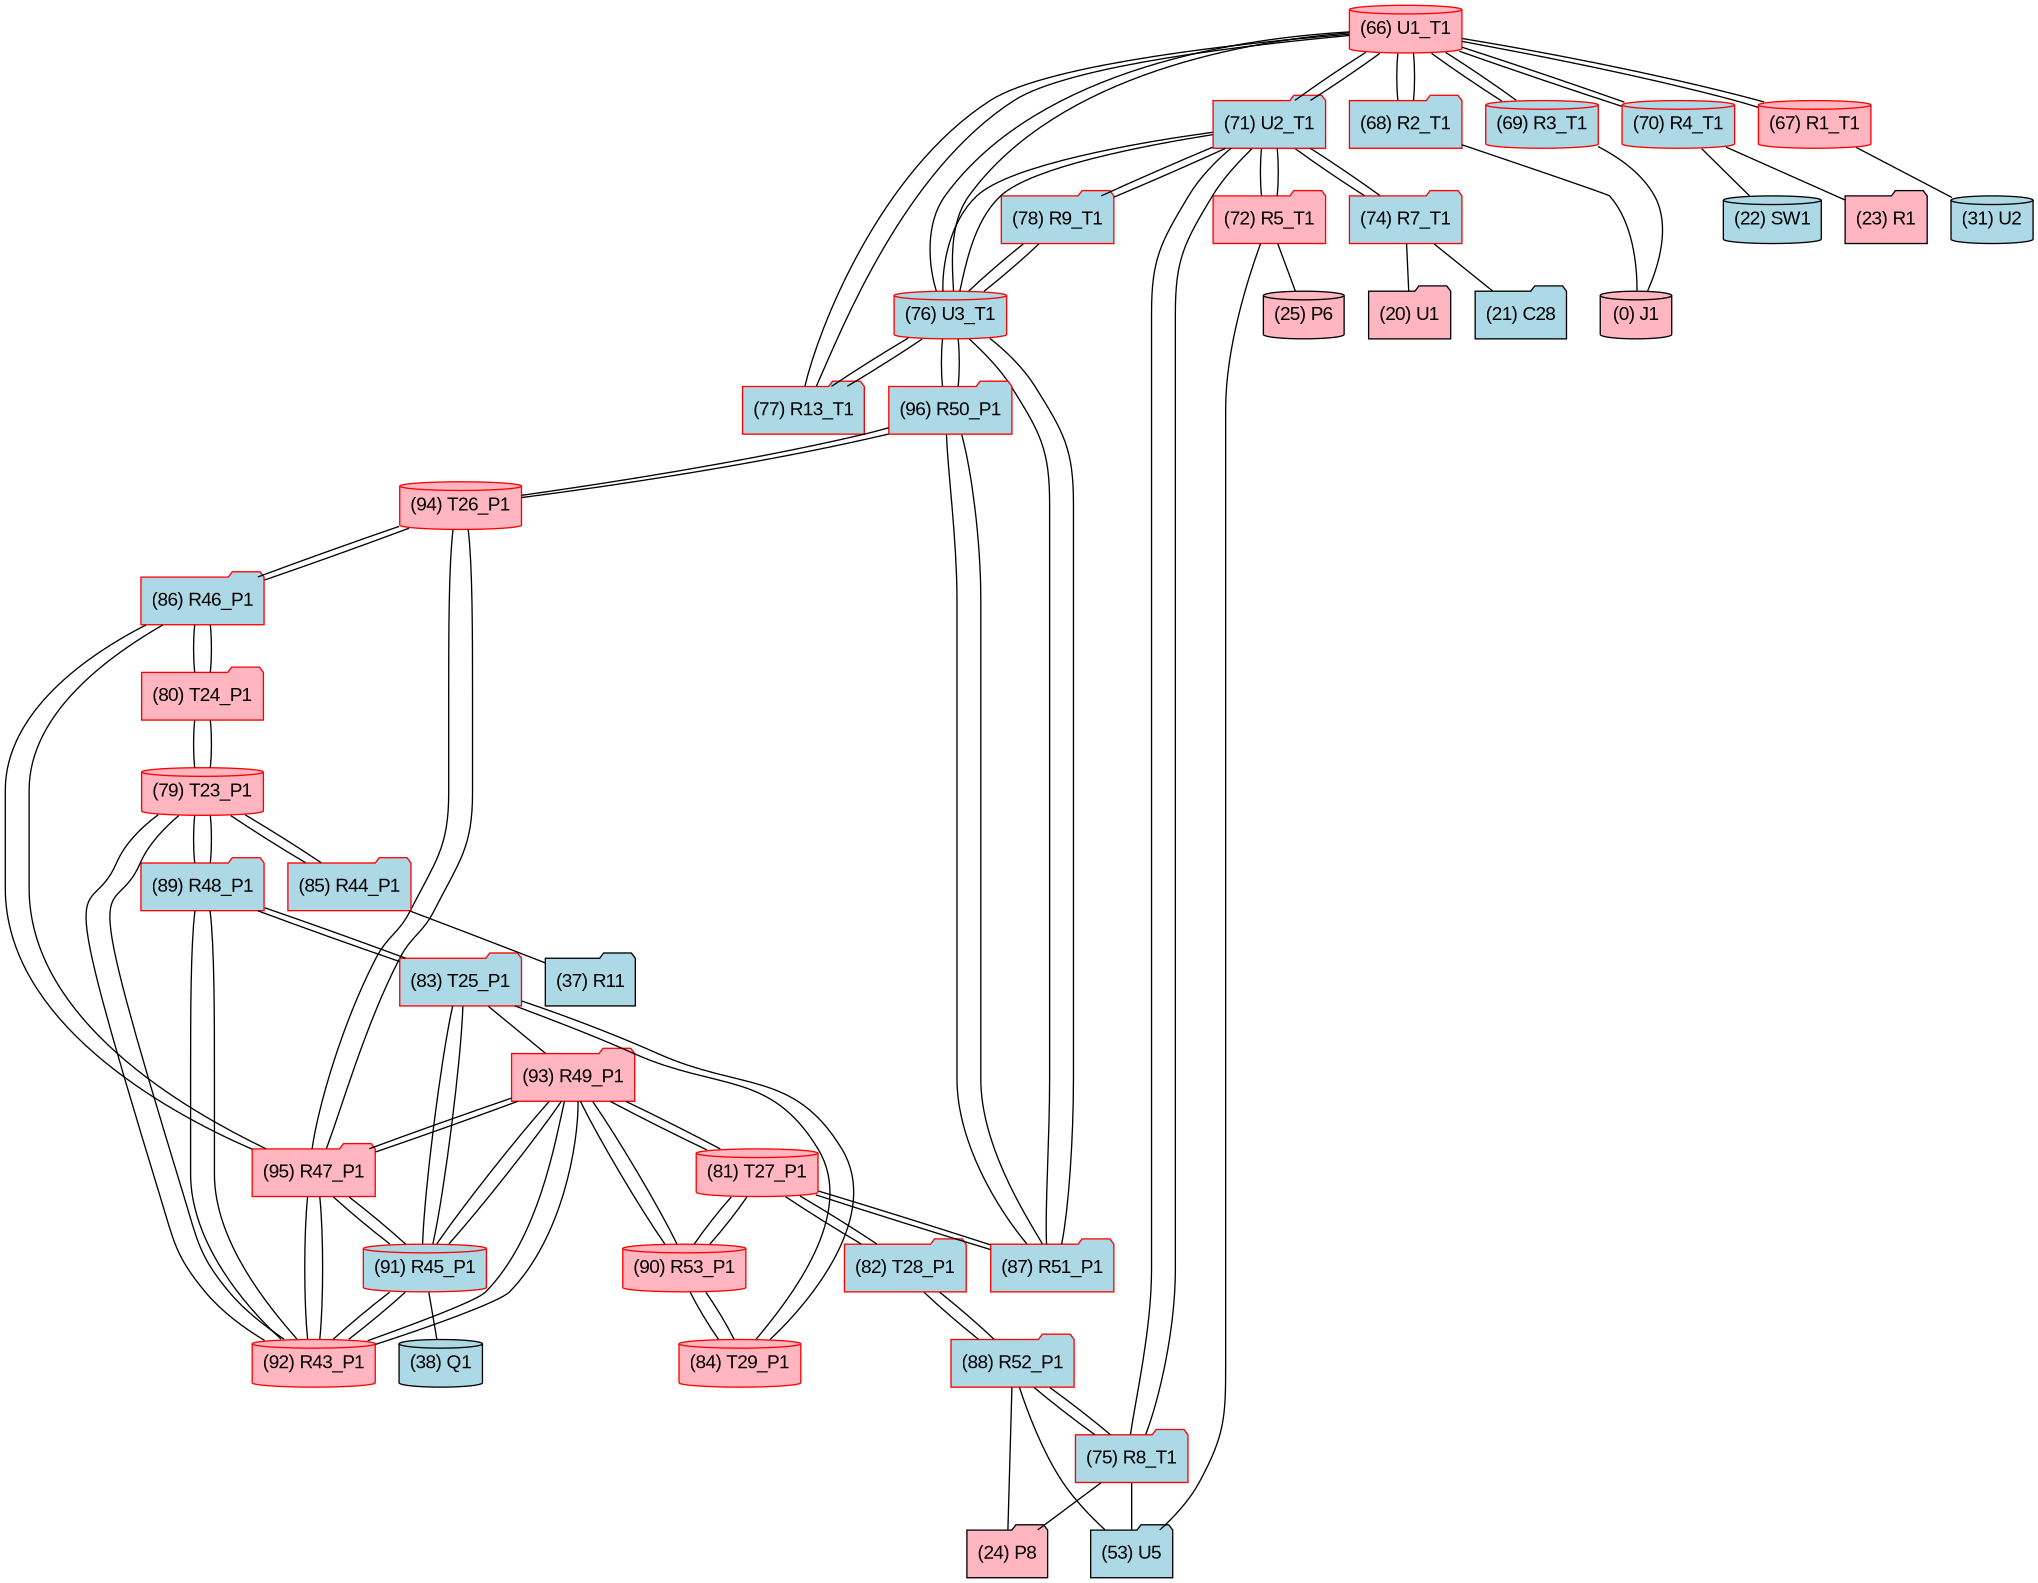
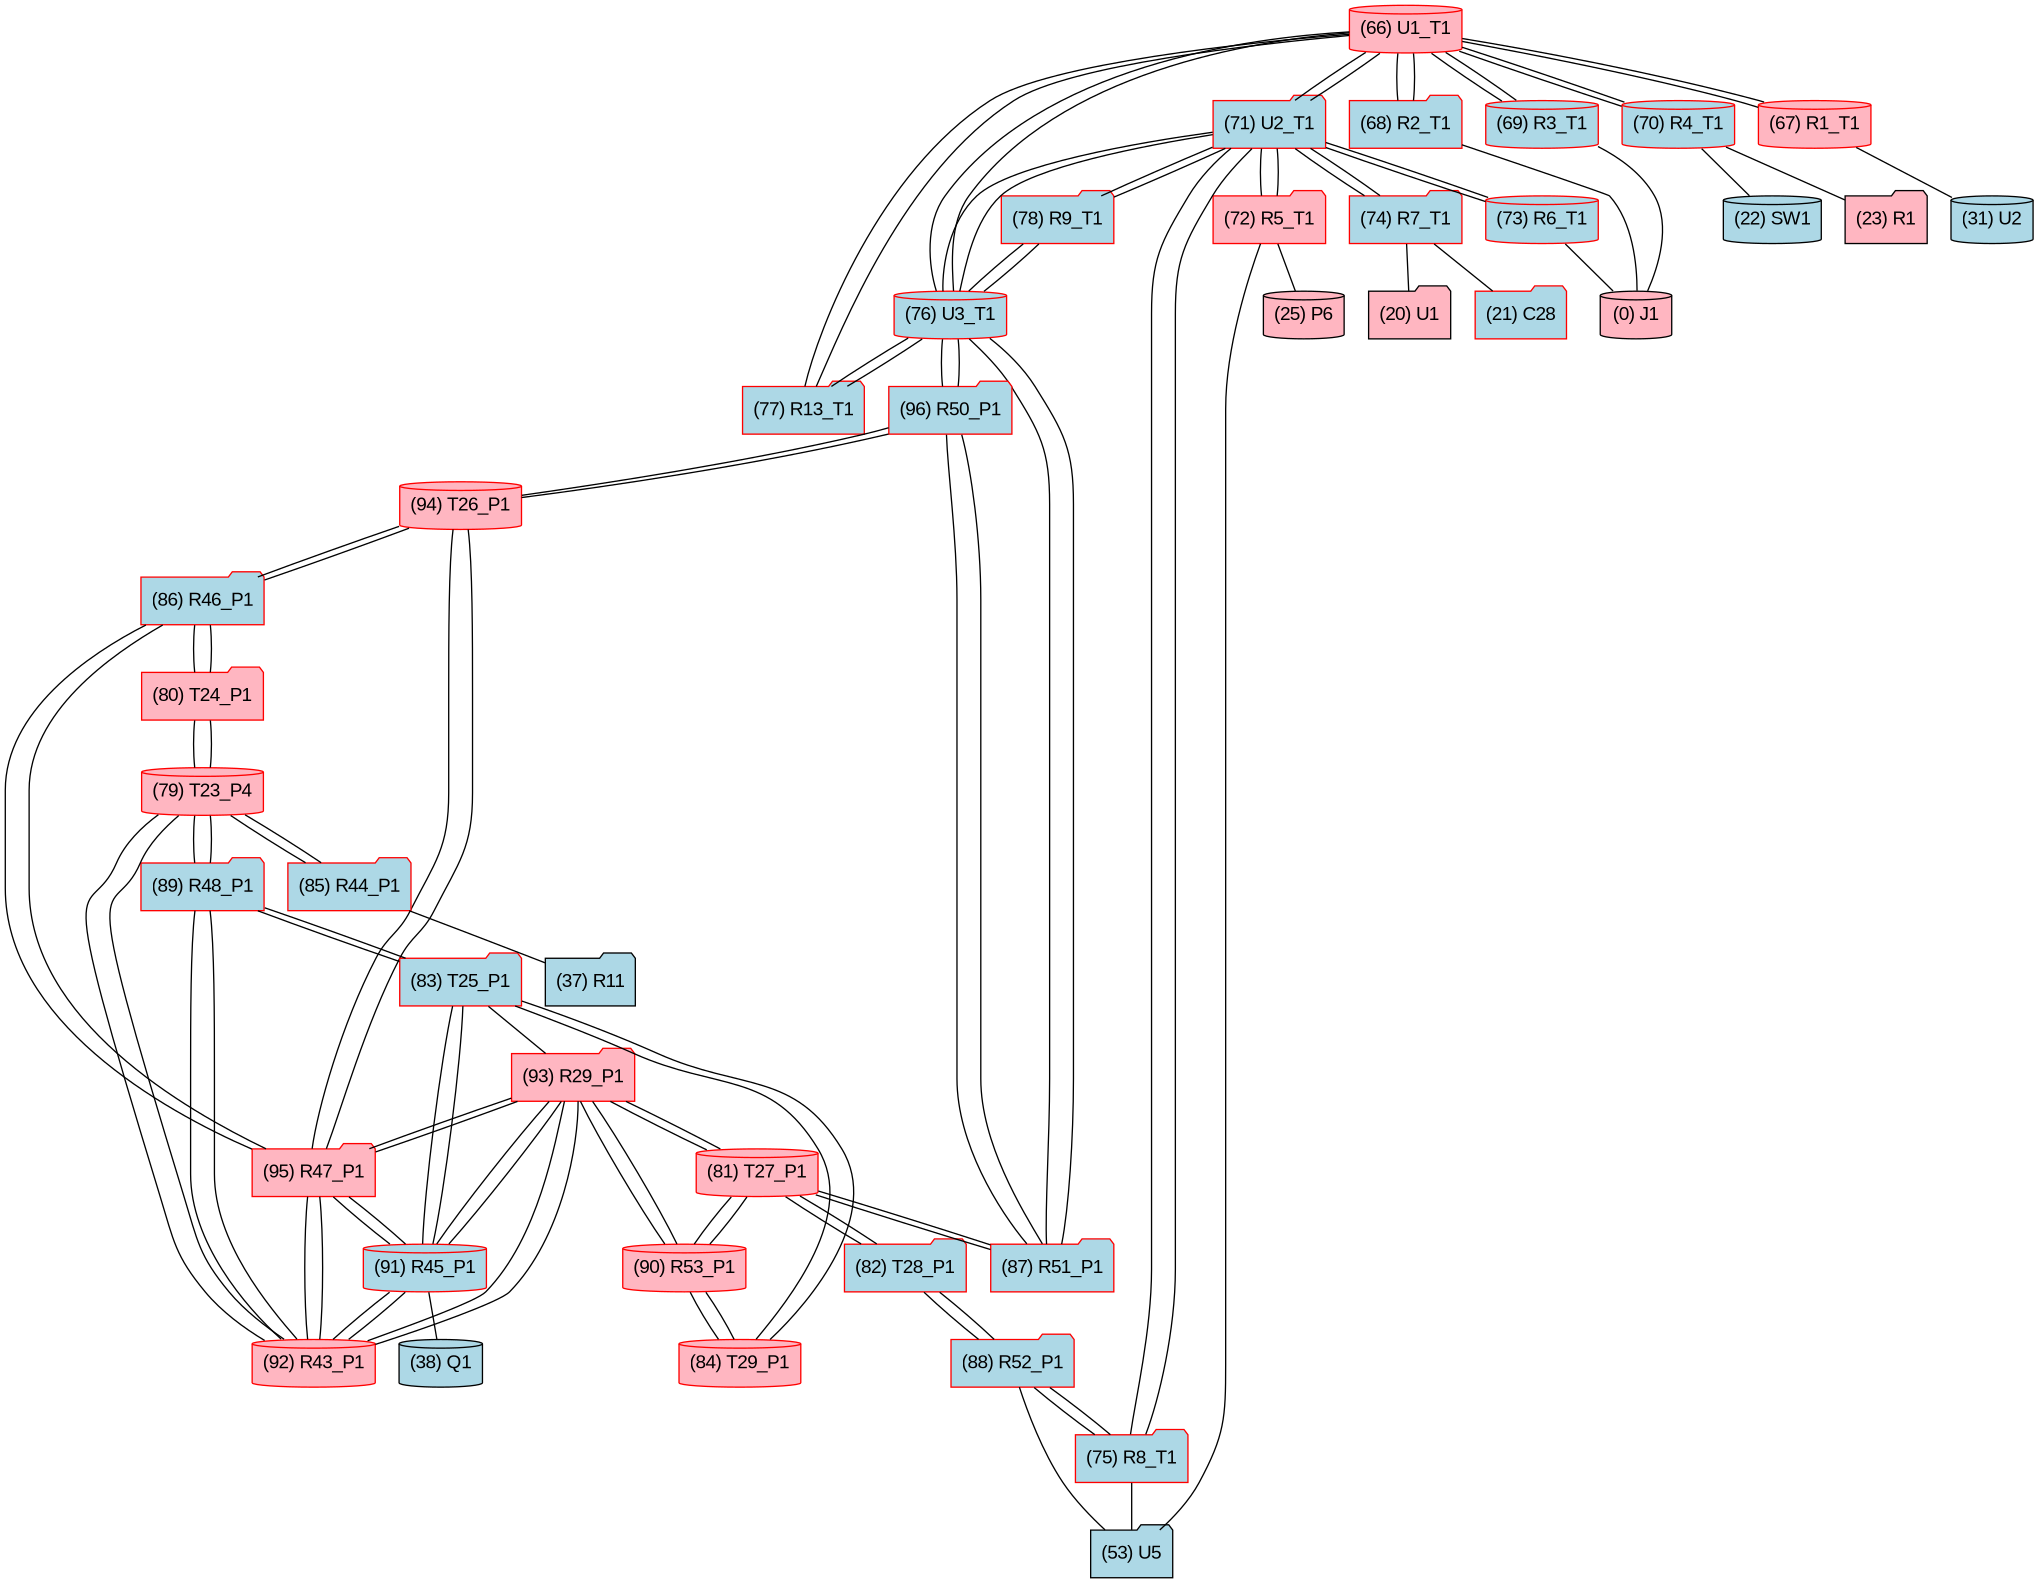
  graph {
    fontname="Liberation Sans"
    node [color=red fillcolor=lightblue fontname="Liberation Sans" shape=folder style=filled]
    edge [fontname="Liberation Sans"]
    n1 [fillcolor=lightpink label="(66) U1_T1" shape=cylinder]
    n2 [label="(71) U2_T1"]
    n3 [label="(76) U3_T1" shape=cylinder]
    n4 [label="(77) R13_T1"]
    n5 [label="(70) R4_T1" shape=cylinder]
    n6 [label="(68) R2_T1"]
    n7 [label="(69) R3_T1" shape=cylinder]
    n8 [fillcolor=lightpink label="(67) R1_T1" shape=cylinder]
    n9 [label="(74) R7_T1"]
    n10 [label="(75) R8_T1"]
    n11 [fillcolor=lightpink label="(72) R5_T1"]
+   n12 [label="(73) R6_T1" shape=cylinder]
    n13 [label="(78) R9_T1"]
    n14 [label="(87) R51_P1"]
    n15 [label="(96) R50_P1"]
    n16 [label="(22) SW1" shape=cylinder color=""]
    n17 [fillcolor=lightpink label="(23) R1" color=""]
    n18 [fillcolor=lightpink label="(0) J1" shape=cylinder color=""]
    n19 [label="(31) U2" shape=cylinder color=""]
    n20 [fillcolor=lightpink label="(20) U1" color=""]
-   n21 [label="(21) C28" color=""]
+   n21 [label="(21) C28"]
    n22 [label="(53) U5" color=""]
-   n23 [fillcolor=lightpink label="(24) P8" color=""]
    n24 [label="(88) R52_P1"]
    n25 [fillcolor=lightpink label="(25) P6" shape=cylinder color=""]
    n26 [fillcolor=lightpink label="(81) T27_P1" shape=cylinder]
    n27 [fillcolor=lightpink label="(94) T26_P1" shape=cylinder]
    n28 [label="(82) T28_P1"]
-   n29 [fillcolor=lightpink label="(93) R49_P1"]
+   n29 [fillcolor=lightpink label="(93) R29_P1"]
    n30 [fillcolor=lightpink label="(90) R53_P1" shape=cylinder]
    n31 [fillcolor=lightpink label="(95) R47_P1"]
    n32 [label="(86) R46_P1"]
-   n33 [fillcolor=lightpink label="(79) T23_P1" shape=cylinder]
+   n33 [fillcolor=lightpink label="(79) T23_P4" shape=cylinder]
    n34 [label="(89) R48_P1"]
    n35 [fillcolor=lightpink label="(92) R43_P1" shape=cylinder]
    n36 [fillcolor=lightpink label="(80) T24_P1"]
    n37 [label="(85) R44_P1"]
    n38 [label="(83) T25_P1"]
    n39 [label="(91) R45_P1" shape=cylinder]
    n40 [label="(37) R11" color=""]
    n41 [fillcolor=lightpink label="(84) T29_P1" shape=cylinder]
    n42 [label="(38) Q1" shape=cylinder color=""]
    n1 -- n2
    n1 -- n3
    n1 -- n4
    n1 -- n5
    n1 -- n6
    n1 -- n7
    n1 -- n8
    n2 -- n1
    n2 -- n3
    n2 -- n9
    n2 -- n10
    n2 -- n11
+   n2 -- n12
    n2 -- n13
    n3 -- n1
    n3 -- n2
    n3 -- n4
    n3 -- n13
    n3 -- n14
    n3 -- n15
    n4 -- n1
    n4 -- n3
    n5 -- n1
    n5 -- n16
    n5 -- n17
    n6 -- n1
    n6 -- n18
    n7 -- n1
    n7 -- n18
    n8 -- n1
    n8 -- n19
    n9 -- n2
    n9 -- n20
    n9 -- n21
    n10 -- n2
    n10 -- n22
-   n10 -- n23
    n10 -- n24
    n11 -- n2
    n11 -- n22
    n11 -- n25
+   n12 -- n2
+   n12 -- n18
    n13 -- n2
    n13 -- n3
    n14 -- n3
    n14 -- n15
    n14 -- n26
    n15 -- n3
    n15 -- n14
    n15 -- n27
    n24 -- n10
    n24 -- n22
-   n24 -- n23
    n24 -- n28
    n26 -- n14
    n26 -- n28
    n26 -- n29
    n26 -- n30
    n27 -- n15
    n27 -- n31
    n27 -- n32
    n28 -- n24
    n28 -- n26
    n29 -- n26
    n29 -- n30
    n29 -- n31
    n29 -- n35
    n29 -- n39
    n30 -- n26
    n30 -- n29
    n30 -- n41
    n31 -- n27
    n31 -- n29
    n31 -- n32
    n31 -- n35
    n31 -- n39
    n32 -- n27
    n32 -- n31
    n32 -- n36
    n33 -- n34
    n33 -- n35
    n33 -- n36
    n33 -- n37
    n34 -- n33
    n34 -- n35
    n34 -- n38
    n35 -- n29
    n35 -- n31
    n35 -- n33
    n35 -- n34
    n35 -- n39
    n36 -- n32
    n36 -- n33
    n37 -- n33
    n37 -- n40
    n38 -- n29
    n38 -- n34
    n38 -- n39
    n38 -- n41
    n39 -- n29
    n39 -- n31
    n39 -- n35
    n39 -- n38
    n39 -- n42
    n41 -- n30
    n41 -- n38
  }
